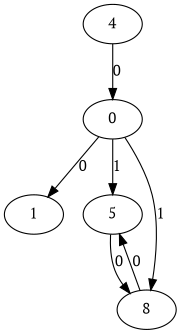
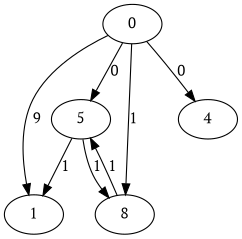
  digraph {
    fontname="PT Serif"
    node [fontname="PT Serif"]
    edge [fontname="PT Serif"]
    0
    1
    n3 [label=5]
    n4 [label=8]
    4
-   0 -> 1 [label=0]
-   0 -> n3 [label=1]
+   0 -> 1 [label=9]
+   0 -> n3 [label=0]
    0 -> n4 [label=1]
-   4 -> 0 [label=0]
-   n3 -> n4 [label=0]
-   n4 -> n3 [label=0]
+   0 -> 4 [label=0]
+   n3 -> 1 [label=1]
+   n3 -> n4 [label=1]
+   n4 -> n3 [label=1]
  }
